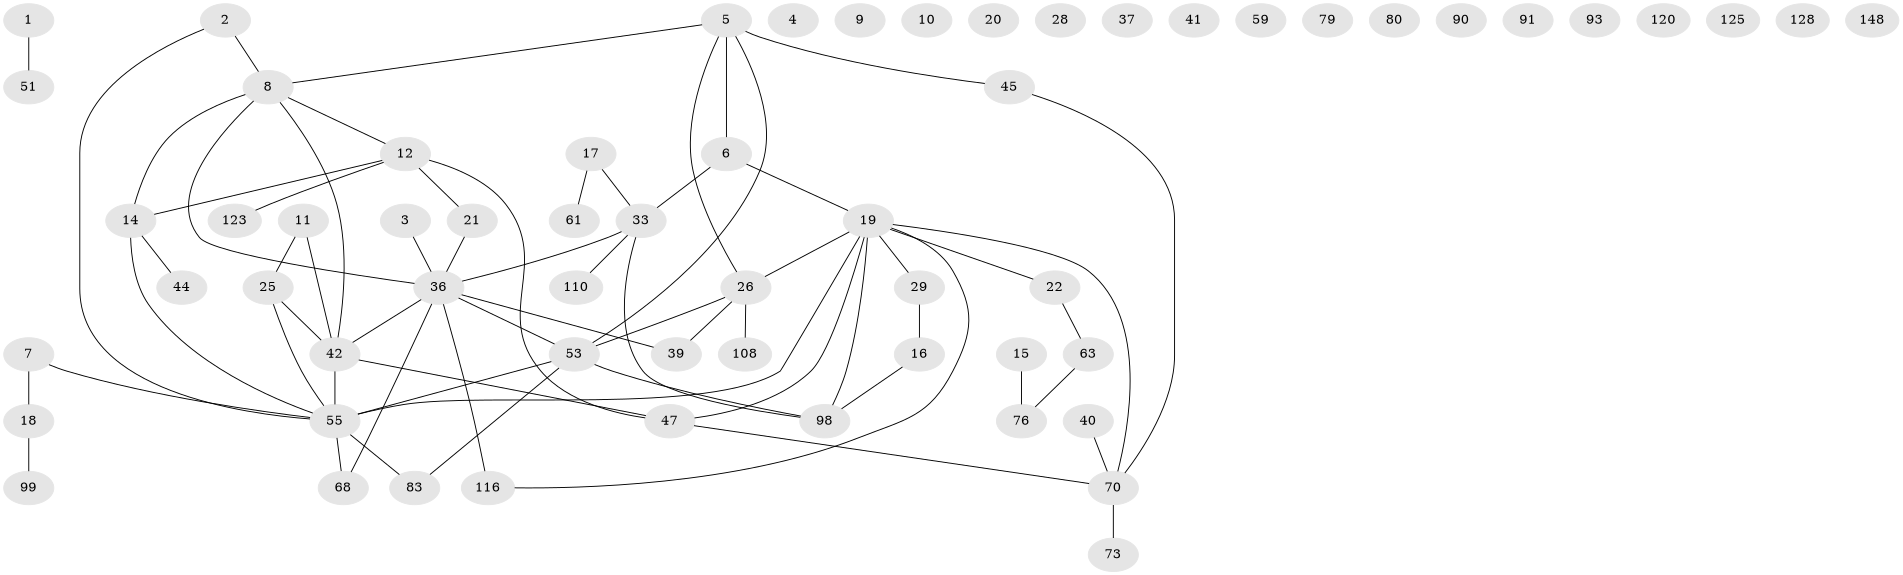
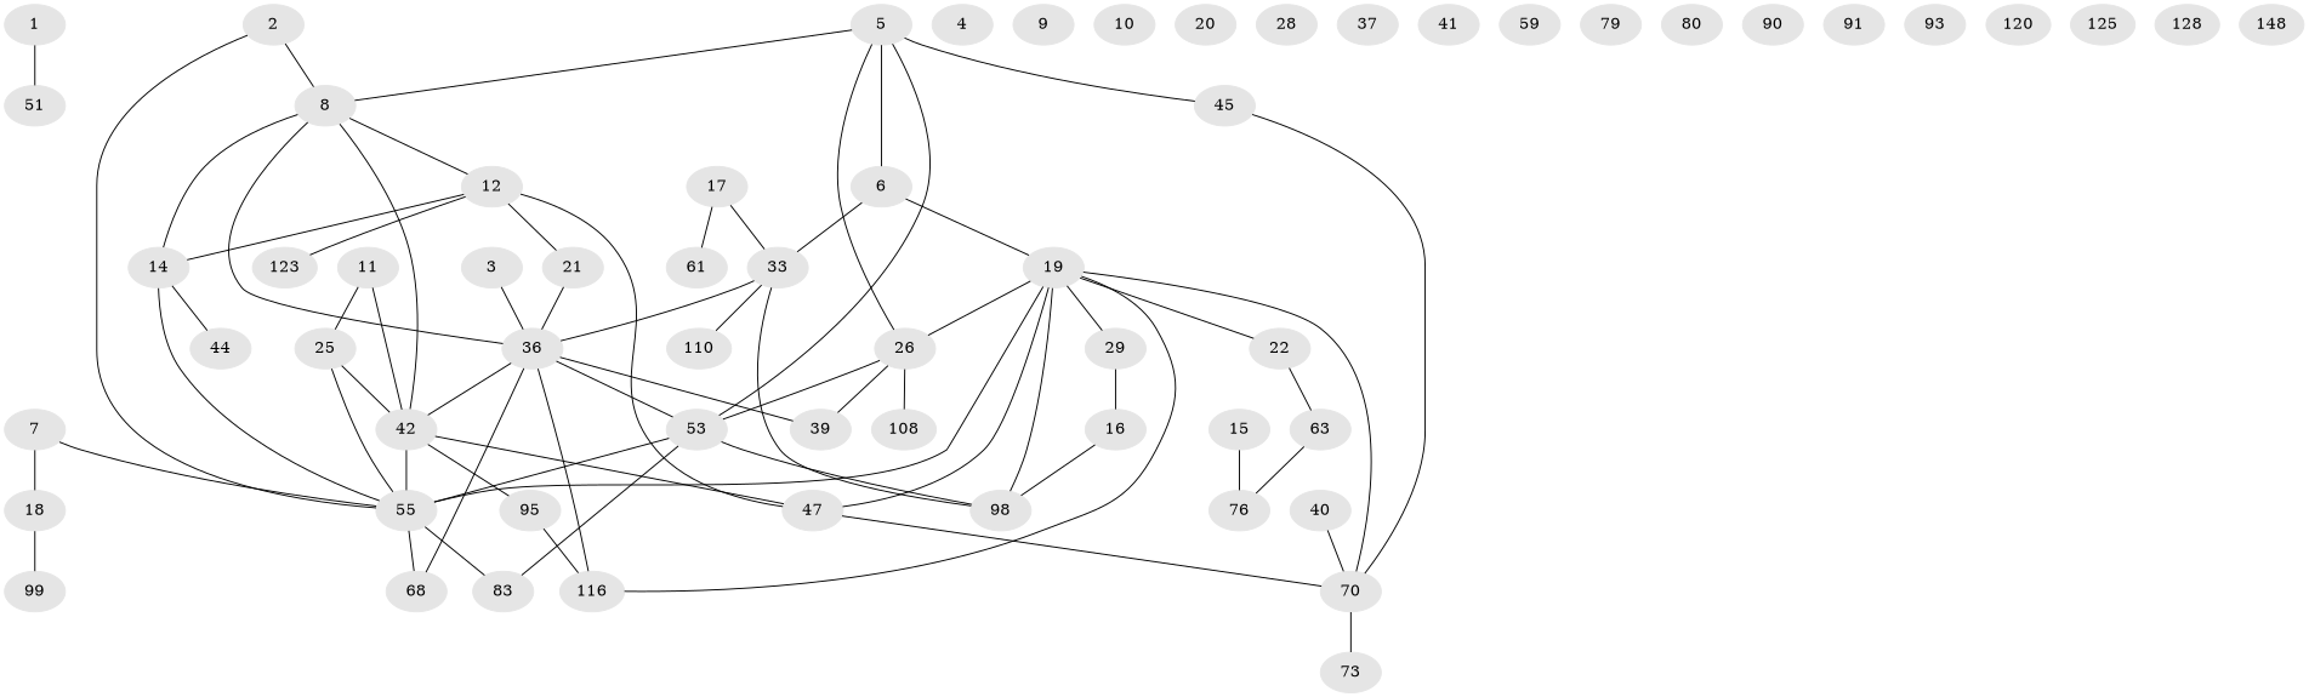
  graph {
    node [color=gray90 style=filled]
    1 [super="+49+126"]
    51
    2 [super="+54"]
    8 [super="+106+64+35"]
    55 [super="+105"]
    36 [super="+65+57"]
    12 [super="+78+52"]
    14 [super="+129"]
    42 [super="+102"]
    68 [super="+143"]
    83 [super="+147+100"]
    53 [super="+74+56"]
    116
    39
    3
    4 [super="+132+97"]
    5 [super="+31+38"]
    6 [super="+13+69"]
    26 [super="+77+72"]
    45
    19 [super="+24"]
    33 [super="+34+43"]
    108
    70 [super="+112+71"]
    98
    47 [super="+48"]
    22 [super="+121"]
    29 [super="+109"]
    110
    7 [super="+111+119"]
    18 [super="+115"]
    99 [super="+103"]
    21 [super="+118"]
    123 [super="+144"]
    44
+   95 [super="+149"]
    9 [super="+138+23"]
    10 [super="+124+60"]
    11 [super="+101+46"]
    25 [super="+107+58"]
    15 [super="+127"]
    76
    16 [super="+62"]
    17 [super="+50"]
    61 [super="+85"]
    63 [super="+137"]
    73 [super="+94"]
    20 [super="+66"]
    28
    37
    40
    41 [super="+67+92"]
    59
    79
    80
    90
    91
    93
    120
    125
    128
    148
    1 -- 51
    2 -- 8
    2 -- 55
    8 -- 36
    8 -- 12
    8 -- 14
    8 -- 42
    55 -- 68
    55 -- 83
    36 -- 42 [weight=2]
    36 -- 68
    36 -- 53
    36 -- 116
    36 -- 39
    12 -- 14
    12 -- 47
    12 -- 21
    12 -- 123
    14 -- 55
    14 -- 44
    42 -- 55
    42 -- 47
+   42 -- 95
    53 -- 55
    53 -- 83
    53 -- 98
    3 -- 36
    5 -- 8
    5 -- 53
    5 -- 6
    5 -- 26
    5 -- 45
    6 -- 19
    6 -- 33
    26 -- 53
    26 -- 39
    26 -- 108
    45 -- 70
    19 -- 55
    19 -- 116
    19 -- 26
    19 -- 70
    19 -- 98
    19 -- 47
    19 -- 22
    19 -- 29
    33 -- 36
    33 -- 98
    33 -- 110
    70 -- 73
    47 -- 70
    22 -- 63
    29 -- 16
    7 -- 55
    7 -- 18
    18 -- 99
    21 -- 36
+   95 -- 116
    11 -- 42
    11 -- 25
    25 -- 55
    25 -- 42
    15 -- 76
    16 -- 98
    17 -- 33
    17 -- 61
    63 -- 76
    40 -- 70
  }
